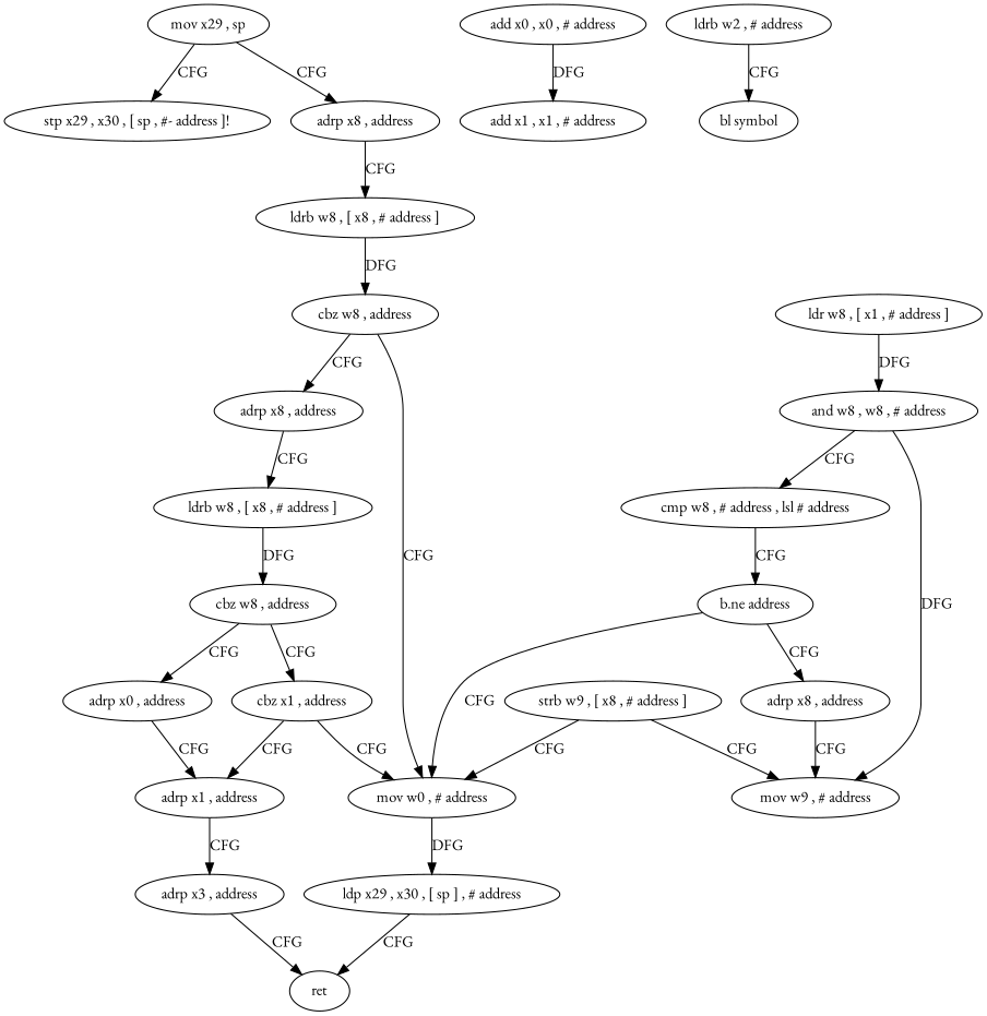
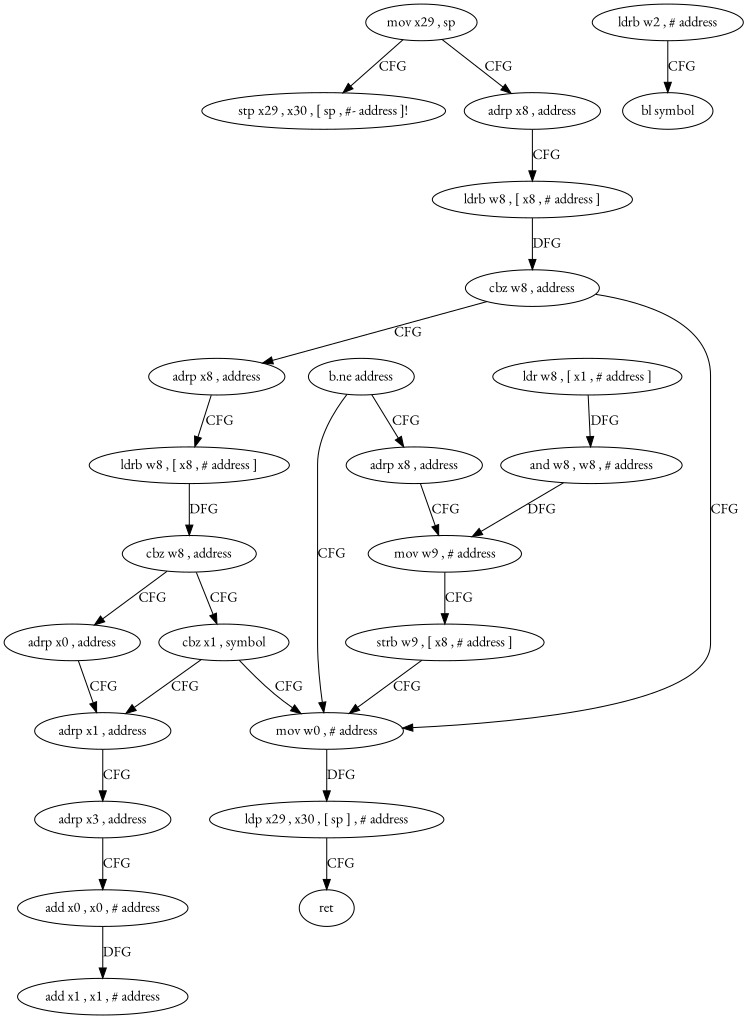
  digraph {
    fontname="EB Garamond"
    node [fontname="EB Garamond"]
    edge [fontname="EB Garamond"]
    n1 [label="stp x29 , x30 , [ sp , #- address ]!"]
    n2 [label="mov x29 , sp"]
    n3 [label="adrp x8 , address"]
    n4 [label="ldrb w8 , [ x8 , # address ]"]
    n5 [label="cbz w8 , address"]
    n6 [label="mov w0 , # address"]
    n7 [label="adrp x8 , address"]
    n8 [label="ldp x29 , x30 , [ sp ] , # address"]
    n9 [label="ldrb w8 , [ x8 , # address ]"]
    n10 [label=ret]
    n11 [label="cbz w8 , address"]
    n12 [label="adrp x0 , address"]
-   n13 [label="cbz x1 , address"]
+   n13 [label="cbz x1 , symbol"]
    n14 [label="adrp x1 , address"]
    n15 [label="adrp x3 , address"]
    n16 [label="ldr w8 , [ x1 , # address ]"]
    n17 [label="and w8 , w8 , # address"]
    n18 [label="add x0 , x0 , # address"]
    n19 [label="add x1 , x1 , # address"]
    n20 [label="ldrb w2 , # address"]
    n21 [label="bl symbol"]
-   n22 [label="cmp w8 , # address , lsl # address"]
    n23 [label="mov w9 , # address"]
    n24 [label="b.ne address"]
    n25 [label="adrp x8 , address"]
    n26 [label="strb w9 , [ x8 , # address ]"]
    n2 -> n1 [label=CFG]
    n2 -> n3 [label=CFG]
    n3 -> n4 [label=CFG]
    n4 -> n5 [label=DFG]
    n5 -> n6 [label=CFG]
    n5 -> n7 [label=CFG]
    n6 -> n8 [label=DFG]
    n7 -> n9 [label=CFG]
    n8 -> n10 [label=CFG]
    n9 -> n11 [label=DFG]
    n11 -> n12 [label=CFG]
    n11 -> n13 [label=CFG]
    n12 -> n14 [label=CFG]
    n13 -> n6 [label=CFG]
    n13 -> n14 [label=CFG]
    n14 -> n15 [label=CFG]
-   n15 -> n10 [label=CFG]
+   n15 -> n18 [label=CFG]
    n16 -> n17 [label=DFG]
-   n17 -> n22 [label=CFG]
    n17 -> n23 [label=DFG]
    n18 -> n19 [label=DFG]
    n20 -> n21 [label=CFG]
-   n22 -> n24 [label=CFG]
-   n26 -> n23 [label=CFG]
+   n23 -> n26 [label=CFG]
    n24 -> n6 [label=CFG]
    n24 -> n25 [label=CFG]
    n25 -> n23 [label=CFG]
    n26 -> n6 [label=CFG]
  }
